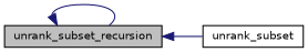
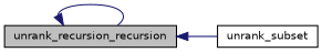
  digraph {
    rankdir=LR
    node [color=black fontname=Helvetica fontsize=10 shape=record style=filled]
    edge [color=midnightblue dir=back fontname=Helvetica fontsize=10 labelfontname=Helvetica labelfontsize=10 style=solid]
-   n1 [fillcolor=grey75 fontcolor=black height=0.2 label=unrank_subset_recursion width=0.4]
+   n1 [fillcolor=grey75 fontcolor=black height=0.2 label=unrank_recursion_recursion width=0.4]
    n2 [fillcolor=white height=0.2 label=unrank_subset width=0.4]
    n1 -> n1
    n1 -> n2
  }
